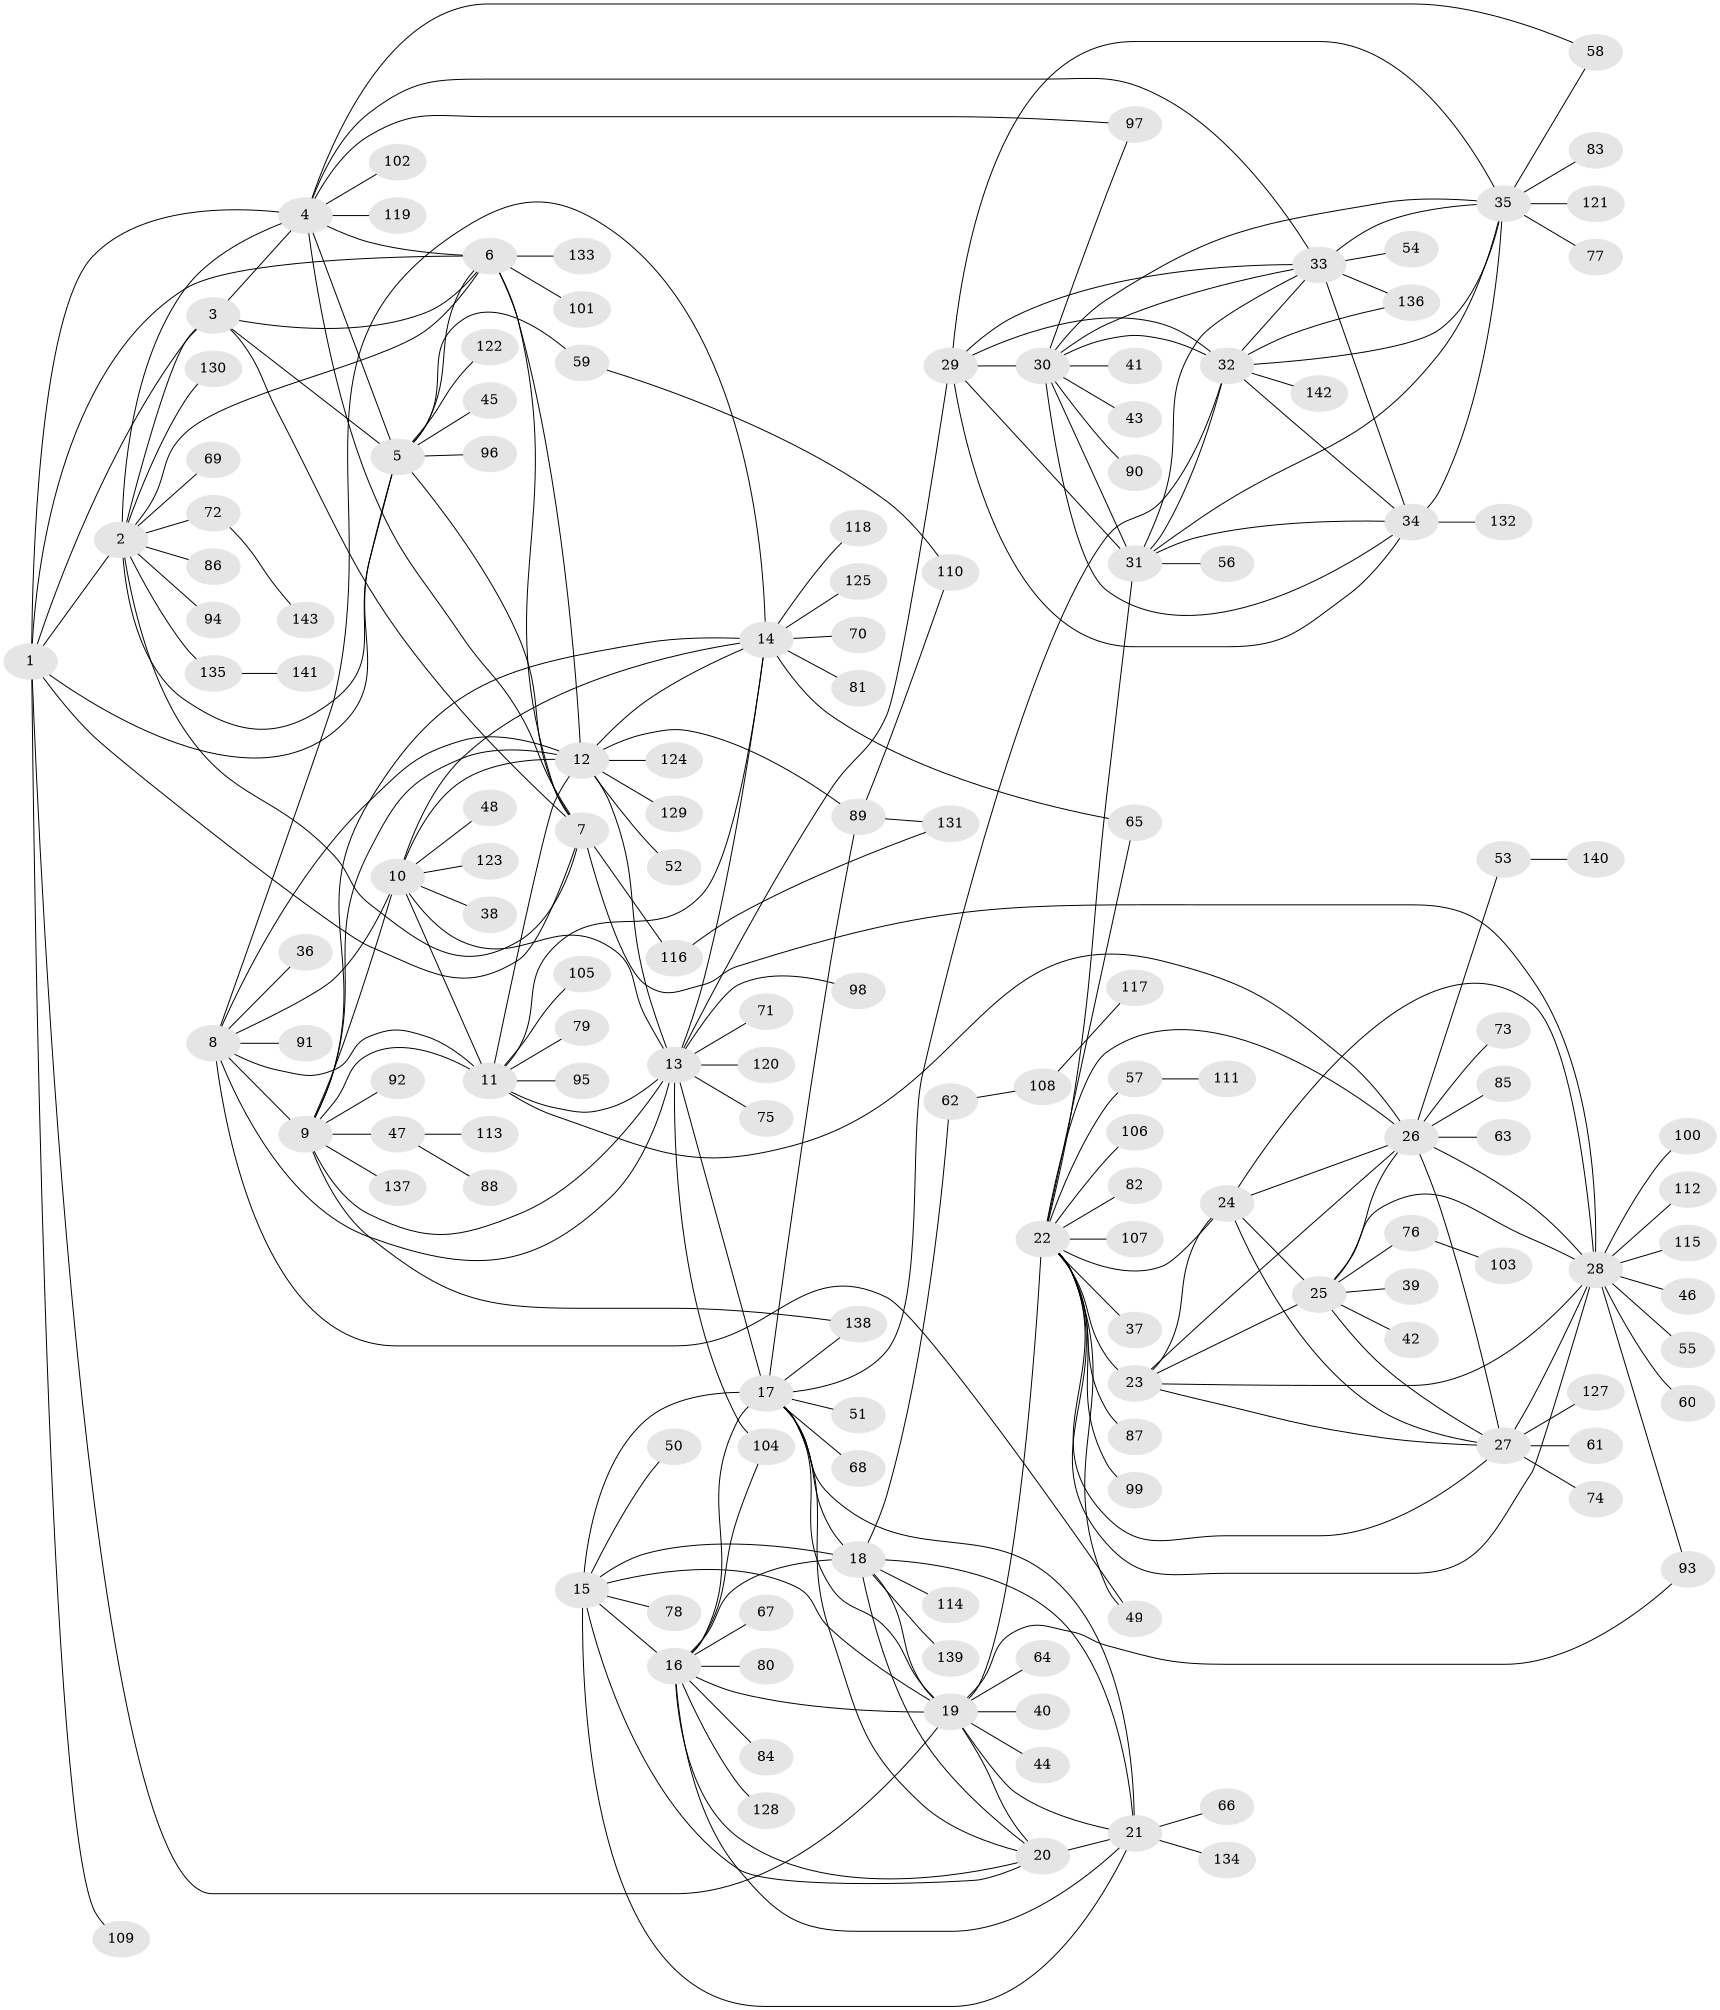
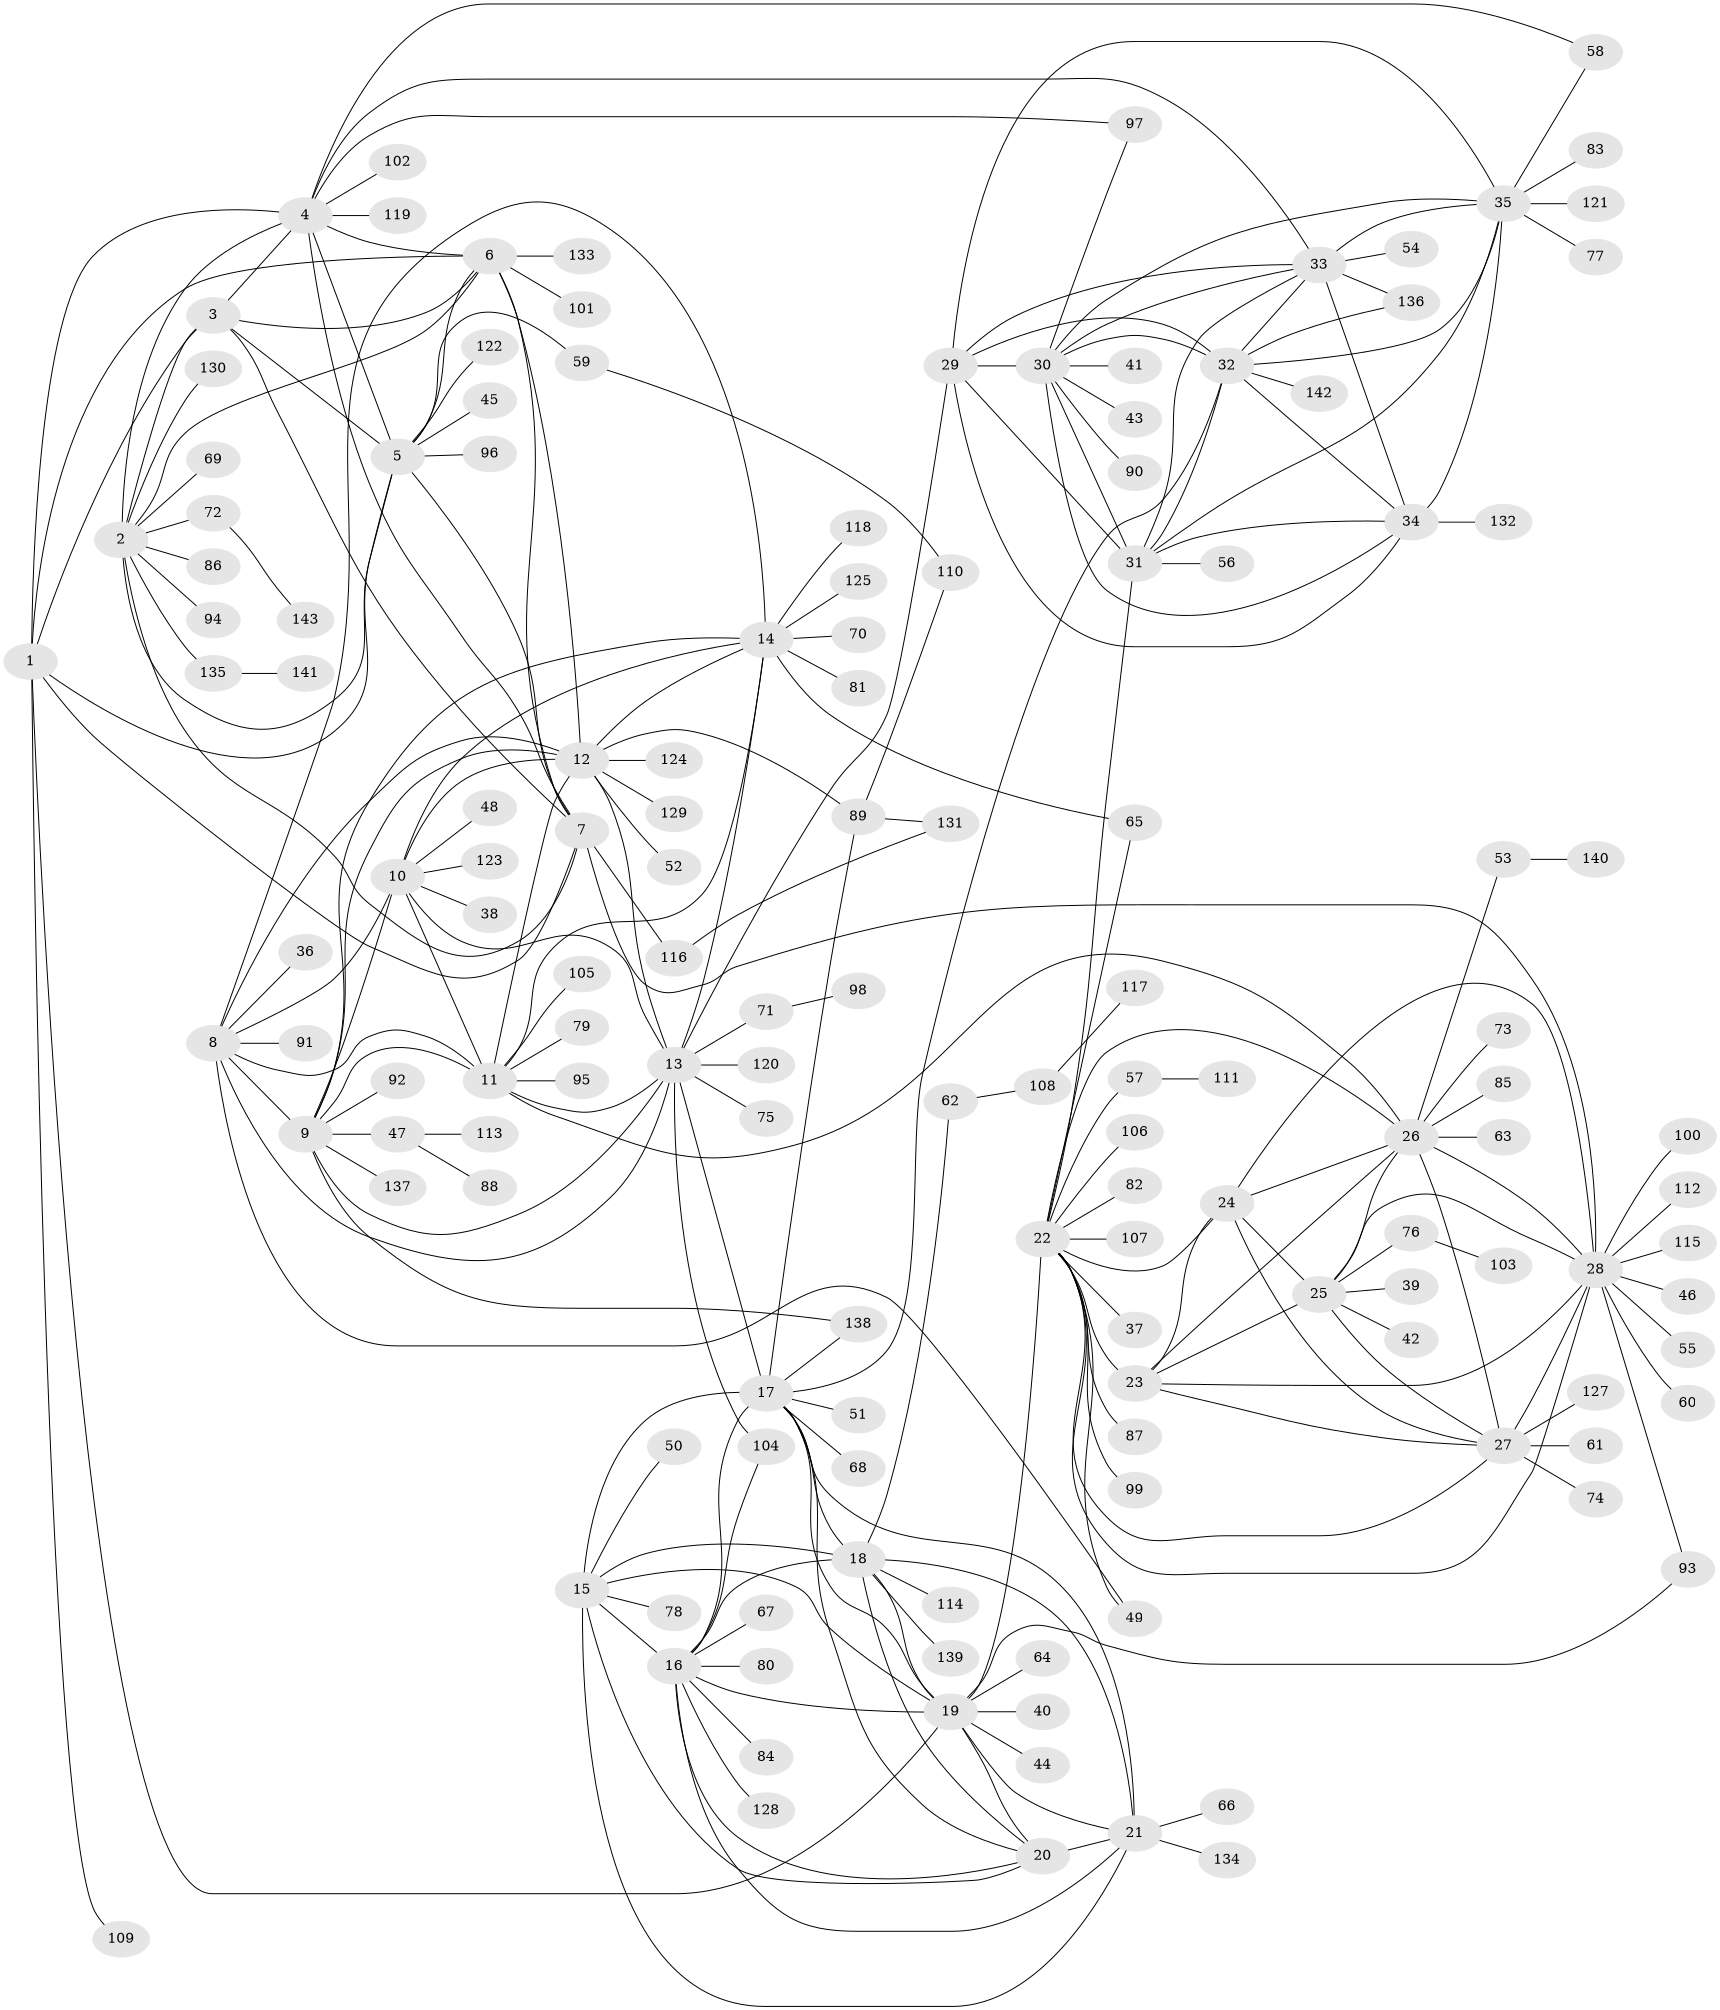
  graph {
    rankdir=LR
    node [color=gray90 style=filled]
    1
    2
    3
    4
    5
    6
    7
    19
    109
    69
    72
    86
    94
    130
    135
    33
    58
    102
    119
    97
    45
    59
    96
    122
    12
    101
    133
    28
    116
    20
    21
    22
    40
    44
    64
    93
    143
    141
    34
    35
    136
    54
    110
    13
    14
    52
    89
    124
    129
    46
    55
    60
    100
    112
    115
    131
    8
    9
    10
    11
    36
    49
    91
    47
    92
    137
    138
    38
    48
    123
    26
    79
    95
    105
    17
    29
    71
    75
    98
    104
    120
    65
    70
    81
    118
    125
    88
    113
    27
    53
    63
    73
    85
    18
    32
    51
    68
    31
    30
    15
    16
    50
    78
    67
    80
    84
    128
    62
    114
    139
    66
    134
    142
    108
    82
    23
    24
    37
    57
    87
    99
    106
    107
    25
    39
    42
    76
    61
    74
    127
    56
    111
    103
    140
    41
    43
    90
    132
    77
    83
    121
    117
-   1 -- 2
    1 -- 3
    1 -- 4
    1 -- 5
    1 -- 6
    1 -- 7
    1 -- 19
    1 -- 109
    2 -- 3
    2 -- 4
    2 -- 5
    2 -- 6
    2 -- 7
    2 -- 69
    2 -- 72
    2 -- 86
    2 -- 94
    2 -- 130
    2 -- 135
    3 -- 4
    3 -- 5
    3 -- 6
    3 -- 7
    4 -- 5
    4 -- 6
    4 -- 7
    4 -- 33
    4 -- 58
    4 -- 102
    4 -- 119
    4 -- 97
    5 -- 6
    5 -- 7
    5 -- 45
    5 -- 59
    5 -- 96
    5 -- 122
    6 -- 7
    6 -- 12
    6 -- 101
    6 -- 133
    7 -- 28
    7 -- 116
    19 -- 20
    19 -- 21
    19 -- 22
    19 -- 40
    19 -- 44
    19 -- 64
    19 -- 93
    72 -- 143
    135 -- 141
    33 -- 34
    33 -- 35
    33 -- 136
    33 -- 54
    59 -- 110
    12 -- 13
    12 -- 14
    12 -- 52
    12 -- 89
    12 -- 124
    12 -- 129
    28 -- 93
    28 -- 46
    28 -- 55
    28 -- 60
    28 -- 100
    28 -- 112
    28 -- 115
    116 -- 131
    20 -- 21
    21 -- 66
    21 -- 134
    22 -- 28
    22 -- 49
    22 -- 26
    22 -- 65
    22 -- 27
    22 -- 31
    22 -- 82
    22 -- 23
    22 -- 24
    22 -- 37
    22 -- 57
    22 -- 87
    22 -- 99
    22 -- 106
    22 -- 107
    34 -- 35
    34 -- 132
    35 -- 58
    35 -- 77
    35 -- 83
    35 -- 121
    13 -- 14
    13 -- 17
    13 -- 29
    13 -- 71
    13 -- 75
-   13 -- 98
+   71 -- 98
    13 -- 104
    13 -- 120
    14 -- 65
    14 -- 70
    14 -- 81
    14 -- 118
    14 -- 125
    89 -- 110
    89 -- 131
    8 -- 12
    8 -- 13
    8 -- 14
    8 -- 9
    8 -- 10
    8 -- 11
    8 -- 36
    8 -- 49
    8 -- 91
    9 -- 12
    9 -- 13
    9 -- 14
    9 -- 10
    9 -- 11
    9 -- 47
    9 -- 92
    9 -- 137
    9 -- 138
    10 -- 12
    10 -- 13
    10 -- 14
    10 -- 11
    10 -- 38
    10 -- 48
    10 -- 123
    11 -- 12
    11 -- 13
    11 -- 14
    11 -- 26
    11 -- 79
    11 -- 95
    11 -- 105
    47 -- 88
    47 -- 113
    26 -- 28
    26 -- 27
    26 -- 53
    26 -- 63
    26 -- 73
    26 -- 85
    17 -- 19
    17 -- 20
    17 -- 21
    17 -- 89
    17 -- 138
    17 -- 18
    17 -- 32
    17 -- 51
    17 -- 68
    29 -- 33
    29 -- 34
    29 -- 35
    29 -- 32
    29 -- 31
    29 -- 30
    27 -- 28
    27 -- 61
    27 -- 74
    27 -- 127
    53 -- 140
    18 -- 19
    18 -- 20
    18 -- 21
    18 -- 62
    18 -- 114
    18 -- 139
    32 -- 33
    32 -- 34
    32 -- 35
    32 -- 136
    32 -- 142
    31 -- 33
    31 -- 34
    31 -- 35
    31 -- 32
    31 -- 56
    30 -- 33
    30 -- 97
    30 -- 34
    30 -- 35
    30 -- 32
    30 -- 31
    30 -- 41
    30 -- 43
    30 -- 90
    15 -- 19
    15 -- 20
    15 -- 21
    15 -- 17
    15 -- 18
    15 -- 16
    15 -- 50
    15 -- 78
    16 -- 19
    16 -- 20
    16 -- 21
    16 -- 17
    16 -- 104
    16 -- 18
    16 -- 67
    16 -- 80
    16 -- 84
    16 -- 128
    62 -- 108
    108 -- 117
    23 -- 28
    23 -- 26
    23 -- 27
    23 -- 24
    23 -- 25
    24 -- 28
    24 -- 26
    24 -- 27
    24 -- 25
    57 -- 111
    25 -- 28
    25 -- 26
    25 -- 27
    25 -- 39
    25 -- 42
    25 -- 76
    76 -- 103
  }
